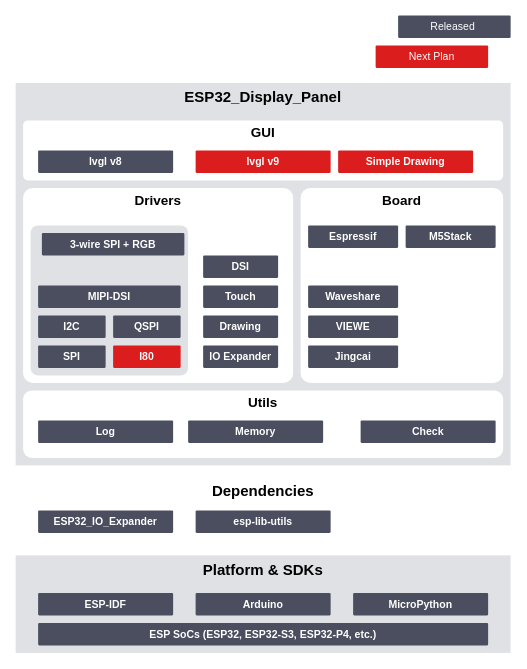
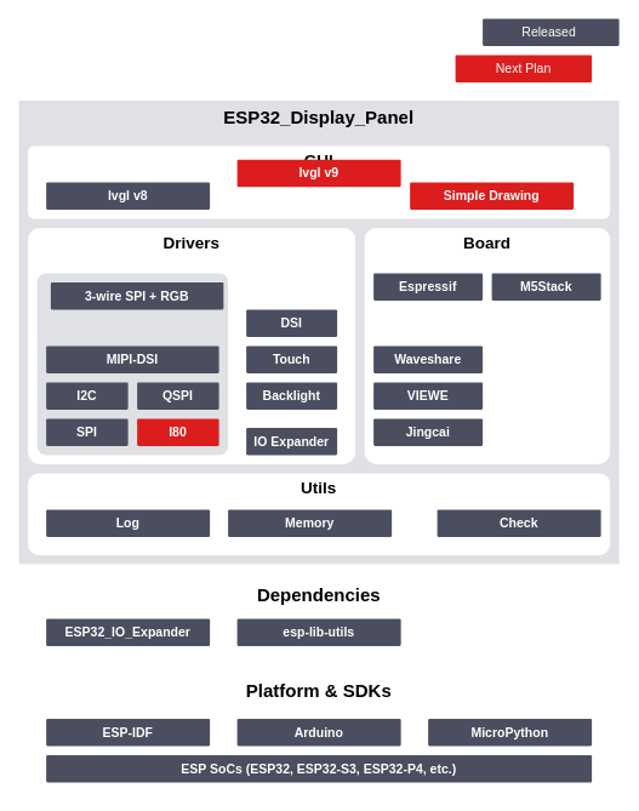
  <mxCell id="0" />
  <mxCell id="1" parent="0" />
  <mxCell id="2" value="&lt;b style=&quot;&quot;&gt;&lt;font style=&quot;font-size: 20px;&quot; color=&quot;#000000&quot;&gt;Dependencies&lt;/font&gt;&lt;/b&gt;" style="rounded=0;whiteSpace=wrap;html=1;labelBackgroundColor=none;fillColor=#ffffff;strokeColor=none;fontSize=14;verticalAlign=top;" parent="1" vertex="1"><mxGeometry x="20" y="635" width="660" height="90" as="geometry" /></mxCell>
  <mxCell id="3" value="&lt;b style=&quot;font-size: 12px; color: rgb(0, 0, 0);&quot;&gt;&lt;font style=&quot;font-size: 20px;&quot;&gt;ESP32_Display_Panel&lt;/font&gt;&lt;/b&gt;" style="rounded=0;whiteSpace=wrap;html=1;labelBackgroundColor=none;fillColor=#DFE1E5;strokeColor=none;fontSize=14;verticalAlign=top;" parent="1" vertex="1"><mxGeometry x="20" y="110" width="660" height="510" as="geometry" /></mxCell>
  <mxCell id="4" value="&lt;span style=&quot;font-size: 18px;&quot;&gt;&lt;b&gt;Board&lt;/b&gt;&lt;/span&gt;" style="rounded=1;whiteSpace=wrap;html=1;verticalAlign=top;fillColor=#FFFFFF;strokeColor=none;fontColor=#000000;fontSize=14;gradientColor=none;arcSize=5;strokeWidth=2;movable=1;resizable=1;rotatable=1;deletable=1;editable=1;connectable=1;" parent="1" vertex="1"><mxGeometry x="400" y="250" width="270" height="260" as="geometry" /></mxCell>
- <mxCell id="5" value="&lt;b style=&quot;&quot;&gt;&lt;font style=&quot;font-size: 20px;&quot; color=&quot;#000000&quot;&gt;Platform &amp;amp; SDKs&lt;/font&gt;&lt;/b&gt;" style="rounded=0;whiteSpace=wrap;html=1;labelBackgroundColor=none;fillColor=#DFE1E5;strokeColor=none;fontSize=14;verticalAlign=top;" parent="1" vertex="1"><mxGeometry x="20" y="740" width="660" height="130" as="geometry" /></mxCell>
+ <mxCell id="5" value="&lt;b style=&quot;&quot;&gt;&lt;font style=&quot;font-size: 20px;&quot; color=&quot;#000000&quot;&gt;Platform &amp;amp; SDKs&lt;/font&gt;&lt;/b&gt;" style="rounded=0;whiteSpace=wrap;html=1;labelBackgroundColor=none;fillColor=#ffffff;strokeColor=none;fontSize=14;verticalAlign=top;" parent="1" vertex="1"><mxGeometry x="20" y="740" width="660" height="130" as="geometry" /></mxCell>
  <mxCell id="6" value="&lt;span style=&quot;border-color: var(--border-color); color: rgb(255, 255, 255);&quot;&gt;&lt;font style=&quot;font-size: 14px;&quot;&gt;&lt;b&gt;ESP-IDF&lt;/b&gt;&lt;/font&gt;&lt;/span&gt;" style="rounded=1;whiteSpace=wrap;html=1;verticalAlign=middle;fillColor=#4A4E5F;strokeColor=none;fontColor=#000000;fontSize=14;gradientColor=none;arcSize=5;strokeWidth=2;movable=1;resizable=1;rotatable=1;deletable=1;editable=1;connectable=1;" parent="1" vertex="1"><mxGeometry x="50" y="790" width="180" height="30" as="geometry" /></mxCell>
  <mxCell id="7" value="&lt;span style=&quot;border-color: var(--border-color); color: rgb(255, 255, 255);&quot;&gt;&lt;font style=&quot;font-size: 14px;&quot;&gt;&lt;b&gt;Arduino&lt;/b&gt;&lt;/font&gt;&lt;/span&gt;" style="rounded=1;whiteSpace=wrap;html=1;verticalAlign=middle;fillColor=#4A4E5F;strokeColor=none;fontColor=#000000;fontSize=14;gradientColor=none;arcSize=5;strokeWidth=2;movable=1;resizable=1;rotatable=1;deletable=1;editable=1;connectable=1;" parent="1" vertex="1"><mxGeometry x="260" y="790" width="180" height="30" as="geometry" /></mxCell>
  <mxCell id="8" value="&lt;font color=&quot;#ffffff&quot;&gt;&lt;b&gt;ESP SoCs (ESP32, ESP32-S3, ESP32-P4, etc.)&lt;/b&gt;&lt;/font&gt;" style="rounded=1;whiteSpace=wrap;html=1;verticalAlign=middle;fillColor=#4A4E5F;strokeColor=none;fontColor=#000000;fontSize=14;gradientColor=none;arcSize=5;strokeWidth=2;movable=1;resizable=1;rotatable=1;deletable=1;editable=1;connectable=1;" parent="1" vertex="1"><mxGeometry x="50" y="830" width="600" height="30" as="geometry" /></mxCell>
  <mxCell id="9" value="&lt;b style=&quot;color: rgb(240, 240, 240);&quot;&gt;&lt;font style=&quot;font-size: 14px;&quot; color=&quot;#ffffff&quot;&gt;ESP32_IO_Expander&lt;/font&gt;&lt;/b&gt;" style="rounded=1;whiteSpace=wrap;html=1;verticalAlign=middle;fillColor=#4A4E5F;strokeColor=none;fontColor=#000000;fontSize=14;gradientColor=none;arcSize=5;strokeWidth=2;movable=1;resizable=1;rotatable=1;deletable=1;editable=1;connectable=1;" parent="1" vertex="1"><mxGeometry x="50" y="680" width="180" height="30" as="geometry" /></mxCell>
  <mxCell id="10" value="&lt;span style=&quot;font-size: 18px;&quot;&gt;&lt;b&gt;Utils&lt;/b&gt;&lt;/span&gt;" style="rounded=1;whiteSpace=wrap;html=1;verticalAlign=top;fillColor=#FFFFFF;strokeColor=none;fontColor=#000000;fontSize=14;gradientColor=none;arcSize=13;strokeWidth=2;movable=1;resizable=1;rotatable=1;deletable=1;editable=1;connectable=1;" parent="1" vertex="1"><mxGeometry x="30" y="520" width="640" height="90" as="geometry" /></mxCell>
  <mxCell id="11" value="&lt;font style=&quot;font-size: 18px;&quot;&gt;&lt;b&gt;Drivers&lt;/b&gt;&lt;/font&gt;" style="rounded=1;whiteSpace=wrap;html=1;verticalAlign=top;fillColor=#FFFFFF;strokeColor=none;fontColor=#000000;fontSize=14;gradientColor=none;arcSize=5;strokeWidth=2;movable=1;resizable=1;rotatable=1;deletable=1;editable=1;connectable=1;" parent="1" vertex="1"><mxGeometry x="30" y="250" width="360" height="260" as="geometry" /></mxCell>
  <mxCell id="12" value="&lt;b&gt;&lt;font color=&quot;#ffffff&quot;&gt;DSI&lt;/font&gt;&lt;/b&gt;" style="rounded=1;whiteSpace=wrap;html=1;verticalAlign=middle;fillColor=#4A4E5F;strokeColor=none;fontColor=#000000;fontSize=14;gradientColor=none;arcSize=5;strokeWidth=2;movable=1;resizable=1;rotatable=1;deletable=1;editable=1;connectable=1;" parent="1" vertex="1"><mxGeometry x="270" y="340" width="100" height="30" as="geometry" /></mxCell>
- <mxCell id="13" value="&lt;b style=&quot;font-size: 14px;&quot;&gt;&lt;font color=&quot;#ffffff&quot;&gt;Drawing&lt;/font&gt;&lt;/b&gt;" style="rounded=1;whiteSpace=wrap;html=1;verticalAlign=middle;fillColor=#4A4E5F;strokeColor=none;fontColor=#000000;fontSize=14;gradientColor=none;arcSize=5;strokeWidth=2;movable=1;resizable=1;rotatable=1;deletable=1;editable=1;connectable=1;" parent="1" vertex="1"><mxGeometry x="270" y="420" width="100" height="30" as="geometry" /></mxCell>
+ <mxCell id="13" value="&lt;b style=&quot;font-size: 14px;&quot;&gt;&lt;font color=&quot;#ffffff&quot;&gt;Backlight&lt;/font&gt;&lt;/b&gt;" style="rounded=1;whiteSpace=wrap;html=1;verticalAlign=middle;fillColor=#4A4E5F;strokeColor=none;fontColor=#000000;fontSize=14;gradientColor=none;arcSize=5;strokeWidth=2;movable=1;resizable=1;rotatable=1;deletable=1;editable=1;connectable=1;" parent="1" vertex="1"><mxGeometry x="270" y="420" width="100" height="30" as="geometry" /></mxCell>
  <mxCell id="14" value="&lt;b&gt;&lt;font color=&quot;#ffffff&quot;&gt;Touch&lt;/font&gt;&lt;/b&gt;" style="rounded=1;whiteSpace=wrap;html=1;verticalAlign=middle;fillColor=#4A4E5F;strokeColor=none;fontColor=#000000;fontSize=14;gradientColor=none;arcSize=5;strokeWidth=2;movable=1;resizable=1;rotatable=1;deletable=1;editable=1;connectable=1;" parent="1" vertex="1"><mxGeometry x="270" y="380" width="100" height="30" as="geometry" /></mxCell>
  <mxCell id="15" value="&lt;font style=&quot;font-size: 18px;&quot;&gt;&lt;b&gt;GUI&lt;/b&gt;&lt;/font&gt;" style="rounded=1;whiteSpace=wrap;html=1;verticalAlign=top;fillColor=#FFFFFF;strokeColor=none;fontColor=#000000;fontSize=14;gradientColor=none;arcSize=8;strokeWidth=2;movable=1;resizable=1;rotatable=1;deletable=1;editable=1;connectable=1;" parent="1" vertex="1"><mxGeometry x="30" y="160" width="640" height="80" as="geometry" /></mxCell>
- <mxCell id="16" value="&lt;b&gt;&lt;font color=&quot;#ffffff&quot;&gt;IO Expander&lt;/font&gt;&lt;/b&gt;" style="rounded=1;whiteSpace=wrap;html=1;verticalAlign=middle;fillColor=#4A4E5F;strokeColor=none;fontColor=#000000;fontSize=14;gradientColor=none;arcSize=5;strokeWidth=2;movable=1;resizable=1;rotatable=1;deletable=1;editable=1;connectable=1;" parent="1" vertex="1"><mxGeometry x="270" y="460" width="100" height="30" as="geometry" /></mxCell>
+ <mxCell id="16" value="&lt;b&gt;&lt;font color=&quot;#ffffff&quot;&gt;IO Expander&lt;/font&gt;&lt;/b&gt;" style="rounded=1;whiteSpace=wrap;html=1;verticalAlign=middle;fillColor=#4A4E5F;strokeColor=none;fontColor=#000000;fontSize=14;gradientColor=none;arcSize=5;strokeWidth=2;movable=1;resizable=1;rotatable=1;deletable=1;editable=1;connectable=1;" parent="1" vertex="1"><mxGeometry x="270" y="470" width="100" height="30" as="geometry" /></mxCell>
  <mxCell id="17" value="&lt;span style=&quot;color: rgb(255, 255, 255);&quot;&gt;&lt;font style=&quot;font-size: 14px;&quot;&gt;Next Plan&lt;/font&gt;&lt;/span&gt;" style="rounded=1;whiteSpace=wrap;html=1;verticalAlign=middle;fillColor=#DB1D1D;strokeColor=none;fontColor=#000000;fontSize=14;gradientColor=none;arcSize=5;strokeWidth=2;movable=1;resizable=1;rotatable=1;deletable=1;editable=1;connectable=1;" parent="1" vertex="1"><mxGeometry x="500" y="60" width="150" height="30" as="geometry" /></mxCell>
  <mxCell id="18" value="&lt;span style=&quot;color: rgb(255, 255, 255);&quot;&gt;&lt;font style=&quot;font-size: 14px;&quot;&gt;Released&amp;nbsp;&lt;/font&gt;&lt;/span&gt;" style="rounded=1;whiteSpace=wrap;html=1;verticalAlign=middle;fillColor=#4A4E5F;strokeColor=none;fontColor=#000000;fontSize=14;gradientColor=none;arcSize=5;strokeWidth=2;movable=1;resizable=1;rotatable=1;deletable=1;editable=1;connectable=1;" parent="1" vertex="1"><mxGeometry x="530" y="20" width="150" height="30" as="geometry" /></mxCell>
  <mxCell id="19" value="&lt;span style=&quot;border-color: var(--border-color); color: rgb(255, 255, 255);&quot;&gt;&lt;font style=&quot;font-size: 14px;&quot;&gt;&lt;b&gt;MicroPython&lt;/b&gt;&lt;/font&gt;&lt;/span&gt;" style="rounded=1;whiteSpace=wrap;html=1;verticalAlign=middle;fillColor=#4A4E5F;strokeColor=none;fontColor=#000000;fontSize=14;gradientColor=none;arcSize=5;strokeWidth=2;movable=1;resizable=1;rotatable=1;deletable=1;editable=1;connectable=1;" parent="1" vertex="1"><mxGeometry x="470" y="790" width="180" height="30" as="geometry" /></mxCell>
  <mxCell id="20" value="&lt;b style=&quot;color: rgb(240, 240, 240);&quot;&gt;&lt;font style=&quot;font-size: 14px;&quot; color=&quot;#ffffff&quot;&gt;esp-lib-utils&lt;/font&gt;&lt;/b&gt;" style="rounded=1;whiteSpace=wrap;html=1;verticalAlign=middle;fillColor=#4A4E5F;strokeColor=none;fontColor=#000000;fontSize=14;gradientColor=none;arcSize=5;strokeWidth=2;movable=1;resizable=1;rotatable=1;deletable=1;editable=1;connectable=1;" vertex="1" parent="1"><mxGeometry x="260" y="680" width="180" height="30" as="geometry" /></mxCell>
- <mxCell id="21" value="&lt;b&gt;&lt;font color=&quot;#ffffff&quot;&gt;lvgl v9&lt;/font&gt;&lt;/b&gt;" style="rounded=1;whiteSpace=wrap;html=1;verticalAlign=middle;fillColor=#DB1D1D;strokeColor=none;fontColor=#000000;fontSize=14;gradientColor=none;arcSize=5;strokeWidth=2;movable=1;resizable=1;rotatable=1;deletable=1;editable=1;connectable=1;" parent="1" vertex="1"><mxGeometry x="260" y="200" width="180" height="30" as="geometry" /></mxCell>
+ <mxCell id="21" value="&lt;b&gt;&lt;font color=&quot;#ffffff&quot;&gt;lvgl v9&lt;/font&gt;&lt;/b&gt;" style="rounded=1;whiteSpace=wrap;html=1;verticalAlign=middle;fillColor=#DB1D1D;strokeColor=none;fontColor=#000000;fontSize=14;gradientColor=none;arcSize=5;strokeWidth=2;movable=1;resizable=1;rotatable=1;deletable=1;editable=1;connectable=1;" parent="1" vertex="1"><mxGeometry x="260" y="175" width="180" height="30" as="geometry" /></mxCell>
  <mxCell id="22" value="&lt;b&gt;&lt;font color=&quot;#ffffff&quot;&gt;lvgl v8&lt;/font&gt;&lt;/b&gt;" style="rounded=1;whiteSpace=wrap;html=1;verticalAlign=middle;fillColor=#4A4E5F;strokeColor=none;fontColor=#000000;fontSize=14;gradientColor=none;arcSize=5;strokeWidth=2;movable=1;resizable=1;rotatable=1;deletable=1;editable=1;connectable=1;" vertex="1" parent="1"><mxGeometry x="50" y="200" width="180" height="30" as="geometry" /></mxCell>
  <mxCell id="23" value="&lt;b&gt;&lt;font color=&quot;#ffffff&quot;&gt;Log&lt;/font&gt;&lt;/b&gt;" style="rounded=1;whiteSpace=wrap;html=1;verticalAlign=middle;fillColor=#4A4E5F;strokeColor=none;fontColor=#000000;fontSize=14;gradientColor=none;arcSize=5;strokeWidth=2;movable=1;resizable=1;rotatable=1;deletable=1;editable=1;connectable=1;" vertex="1" parent="1"><mxGeometry x="50" y="560" width="180" height="30" as="geometry" /></mxCell>
  <mxCell id="24" value="&lt;b&gt;&lt;font color=&quot;#ffffff&quot;&gt;Memory&lt;/font&gt;&lt;/b&gt;" style="rounded=1;whiteSpace=wrap;html=1;verticalAlign=middle;fillColor=#4A4E5F;strokeColor=none;fontColor=#000000;fontSize=14;gradientColor=none;arcSize=5;strokeWidth=2;movable=1;resizable=1;rotatable=1;deletable=1;editable=1;connectable=1;" vertex="1" parent="1"><mxGeometry x="250" y="560" width="180" height="30" as="geometry" /></mxCell>
  <mxCell id="25" value="&lt;b&gt;&lt;font color=&quot;#ffffff&quot;&gt;Check&lt;/font&gt;&lt;/b&gt;" style="rounded=1;whiteSpace=wrap;html=1;verticalAlign=middle;fillColor=#4A4E5F;strokeColor=none;fontColor=#000000;fontSize=14;gradientColor=none;arcSize=5;strokeWidth=2;movable=1;resizable=1;rotatable=1;deletable=1;editable=1;connectable=1;" vertex="1" parent="1"><mxGeometry x="480" y="560" width="180" height="30" as="geometry" /></mxCell>
  <mxCell id="26" value="&lt;span style=&quot;font-size: 18px;&quot;&gt;&lt;b&gt;Bus&lt;br&gt;&lt;/b&gt;&lt;/span&gt;" style="rounded=1;whiteSpace=wrap;html=1;verticalAlign=top;fillColor=#DFE1E5;strokeColor=none;fontColor=#000000;fontSize=14;gradientColor=none;arcSize=5;strokeWidth=2;movable=1;resizable=1;rotatable=1;deletable=1;editable=1;connectable=1;" vertex="1" parent="1"><mxGeometry x="40" y="300" width="210" height="200" as="geometry" /></mxCell>
  <mxCell id="27" value="&lt;b&gt;&lt;font color=&quot;#ffffff&quot;&gt;3-wire SPI + RGB&lt;/font&gt;&lt;/b&gt;" style="rounded=1;whiteSpace=wrap;html=1;verticalAlign=middle;fillColor=#4A4E5F;strokeColor=none;fontColor=#000000;fontSize=14;gradientColor=none;arcSize=5;strokeWidth=2;movable=1;resizable=1;rotatable=1;deletable=1;editable=1;connectable=1;" parent="1" vertex="1"><mxGeometry x="55" y="310" width="190" height="30" as="geometry" /></mxCell>
  <mxCell id="28" value="&lt;b&gt;&lt;font color=&quot;#ffffff&quot;&gt;MIPI-DSI&lt;/font&gt;&lt;/b&gt;" style="rounded=1;whiteSpace=wrap;html=1;verticalAlign=middle;fillColor=#4A4E5F;strokeColor=none;fontColor=#000000;fontSize=14;gradientColor=none;arcSize=5;strokeWidth=2;movable=1;resizable=1;rotatable=1;deletable=1;editable=1;connectable=1;" parent="1" vertex="1"><mxGeometry x="50" y="380" width="190" height="30" as="geometry" /></mxCell>
  <mxCell id="29" value="&lt;b&gt;&lt;font color=&quot;#ffffff&quot;&gt;SPI&lt;/font&gt;&lt;/b&gt;" style="rounded=1;whiteSpace=wrap;html=1;verticalAlign=middle;fillColor=#4A4E5F;strokeColor=none;fontColor=#000000;fontSize=14;gradientColor=none;arcSize=5;strokeWidth=2;movable=1;resizable=1;rotatable=1;deletable=1;editable=1;connectable=1;" parent="1" vertex="1"><mxGeometry x="50" y="460" width="90" height="30" as="geometry" /></mxCell>
  <mxCell id="30" value="&lt;b&gt;&lt;font color=&quot;#ffffff&quot;&gt;I80&lt;/font&gt;&lt;/b&gt;" style="rounded=1;whiteSpace=wrap;html=1;verticalAlign=middle;fillColor=#DB1D1D;strokeColor=none;fontColor=#000000;fontSize=14;gradientColor=none;arcSize=5;strokeWidth=2;movable=1;resizable=1;rotatable=1;deletable=1;editable=1;connectable=1;" parent="1" vertex="1"><mxGeometry x="150" y="460" width="90" height="30" as="geometry" /></mxCell>
  <mxCell id="31" value="&lt;b&gt;&lt;font color=&quot;#ffffff&quot;&gt;QSPI&lt;/font&gt;&lt;/b&gt;" style="rounded=1;whiteSpace=wrap;html=1;verticalAlign=middle;fillColor=#4A4E5F;strokeColor=none;fontColor=#000000;fontSize=14;gradientColor=none;arcSize=5;strokeWidth=2;movable=1;resizable=1;rotatable=1;deletable=1;editable=1;connectable=1;" parent="1" vertex="1"><mxGeometry x="150" y="420" width="90" height="30" as="geometry" /></mxCell>
  <mxCell id="32" value="&lt;b&gt;&lt;font color=&quot;#ffffff&quot;&gt;I2C&lt;/font&gt;&lt;/b&gt;" style="rounded=1;whiteSpace=wrap;html=1;verticalAlign=middle;fillColor=#4A4E5F;strokeColor=none;fontColor=#000000;fontSize=14;gradientColor=none;arcSize=5;strokeWidth=2;movable=1;resizable=1;rotatable=1;deletable=1;editable=1;connectable=1;" parent="1" vertex="1"><mxGeometry x="50" y="420" width="90" height="30" as="geometry" /></mxCell>
  <mxCell id="33" value="&lt;b&gt;&lt;font color=&quot;#ffffff&quot;&gt;Simple Drawing&lt;/font&gt;&lt;/b&gt;" style="rounded=1;whiteSpace=wrap;html=1;verticalAlign=middle;fillColor=#DB1D1D;strokeColor=none;fontColor=#000000;fontSize=14;gradientColor=none;arcSize=5;strokeWidth=2;movable=1;resizable=1;rotatable=1;deletable=1;editable=1;connectable=1;" vertex="1" parent="1"><mxGeometry x="450" y="200" width="180" height="30" as="geometry" /></mxCell>
  <mxCell id="34" value="&lt;b&gt;&lt;font color=&quot;#ffffff&quot;&gt;Espressif&lt;/font&gt;&lt;/b&gt;" style="rounded=1;whiteSpace=wrap;html=1;verticalAlign=middle;fillColor=#4A4E5F;strokeColor=none;fontColor=#000000;fontSize=14;gradientColor=none;arcSize=5;strokeWidth=2;movable=1;resizable=1;rotatable=1;deletable=1;editable=1;connectable=1;" vertex="1" parent="1"><mxGeometry x="410" y="300" width="120" height="30" as="geometry" /></mxCell>
  <mxCell id="35" value="&lt;b&gt;&lt;font color=&quot;#ffffff&quot;&gt;M5Stack&lt;/font&gt;&lt;/b&gt;" style="rounded=1;whiteSpace=wrap;html=1;verticalAlign=middle;fillColor=#4A4E5F;strokeColor=none;fontColor=#000000;fontSize=14;gradientColor=none;arcSize=5;strokeWidth=2;movable=1;resizable=1;rotatable=1;deletable=1;editable=1;connectable=1;" vertex="1" parent="1"><mxGeometry x="540" y="300" width="120" height="30" as="geometry" /></mxCell>
  <mxCell id="36" value="&lt;b&gt;&lt;font color=&quot;#ffffff&quot;&gt;Waveshare&lt;/font&gt;&lt;/b&gt;" style="rounded=1;whiteSpace=wrap;html=1;verticalAlign=middle;fillColor=#4A4E5F;strokeColor=none;fontColor=#000000;fontSize=14;gradientColor=none;arcSize=5;strokeWidth=2;movable=1;resizable=1;rotatable=1;deletable=1;editable=1;connectable=1;" vertex="1" parent="1"><mxGeometry x="410" y="380" width="120" height="30" as="geometry" /></mxCell>
  <mxCell id="37" value="&lt;font color=&quot;#ffffff&quot;&gt;&lt;b&gt;Jingcai&lt;/b&gt;&lt;/font&gt;" style="rounded=1;whiteSpace=wrap;html=1;verticalAlign=middle;fillColor=#4A4E5F;strokeColor=none;fontColor=#000000;fontSize=14;gradientColor=none;arcSize=5;strokeWidth=2;movable=1;resizable=1;rotatable=1;deletable=1;editable=1;connectable=1;" vertex="1" parent="1"><mxGeometry x="410" y="460" width="120" height="30" as="geometry" /></mxCell>
  <mxCell id="38" value="&lt;font color=&quot;#ffffff&quot;&gt;&lt;b&gt;VIEWE&lt;/b&gt;&lt;/font&gt;" style="rounded=1;whiteSpace=wrap;html=1;verticalAlign=middle;fillColor=#4A4E5F;strokeColor=none;fontColor=#000000;fontSize=14;gradientColor=none;arcSize=5;strokeWidth=2;movable=1;resizable=1;rotatable=1;deletable=1;editable=1;connectable=1;" vertex="1" parent="1"><mxGeometry x="410" y="420" width="120" height="30" as="geometry" /></mxCell>
